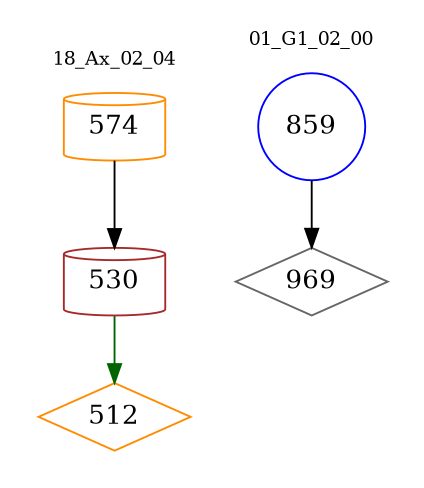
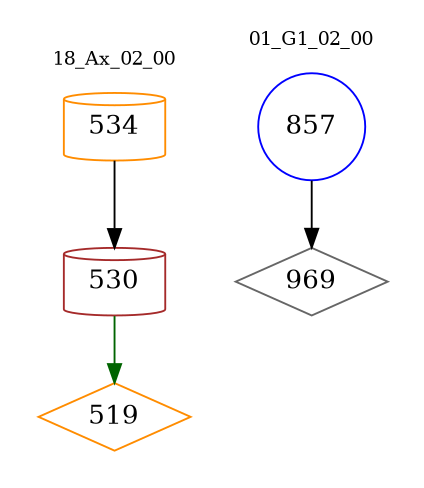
  digraph {
    node [color=darkorange shape=cylinder]
    edge [color=black]
-   n1 [label=574]
+   n1 [label=534]
    n2 [color=brown label=530]
-   n3 [label=512 shape=diamond]
-   n4 [color=blue label=859 shape=circle]
+   n3 [label=519 shape=diamond]
+   n4 [color=blue label=857 shape=circle]
    n5 [color=gray40 label=969 shape=diamond]
    subgraph cluster_1 {
      color=white
      fontsize=10
-     label="18_Ax_02_04"
+     label="18_Ax_02_00"
      n1
      n2
      n3
    }
    subgraph cluster_2 {
      color=white
      fontsize=10
      label="01_G1_02_00"
      n4
      n5
    }
    n1 -> n2
    n2 -> n3 [color=darkgreen]
    n4 -> n5
  }
